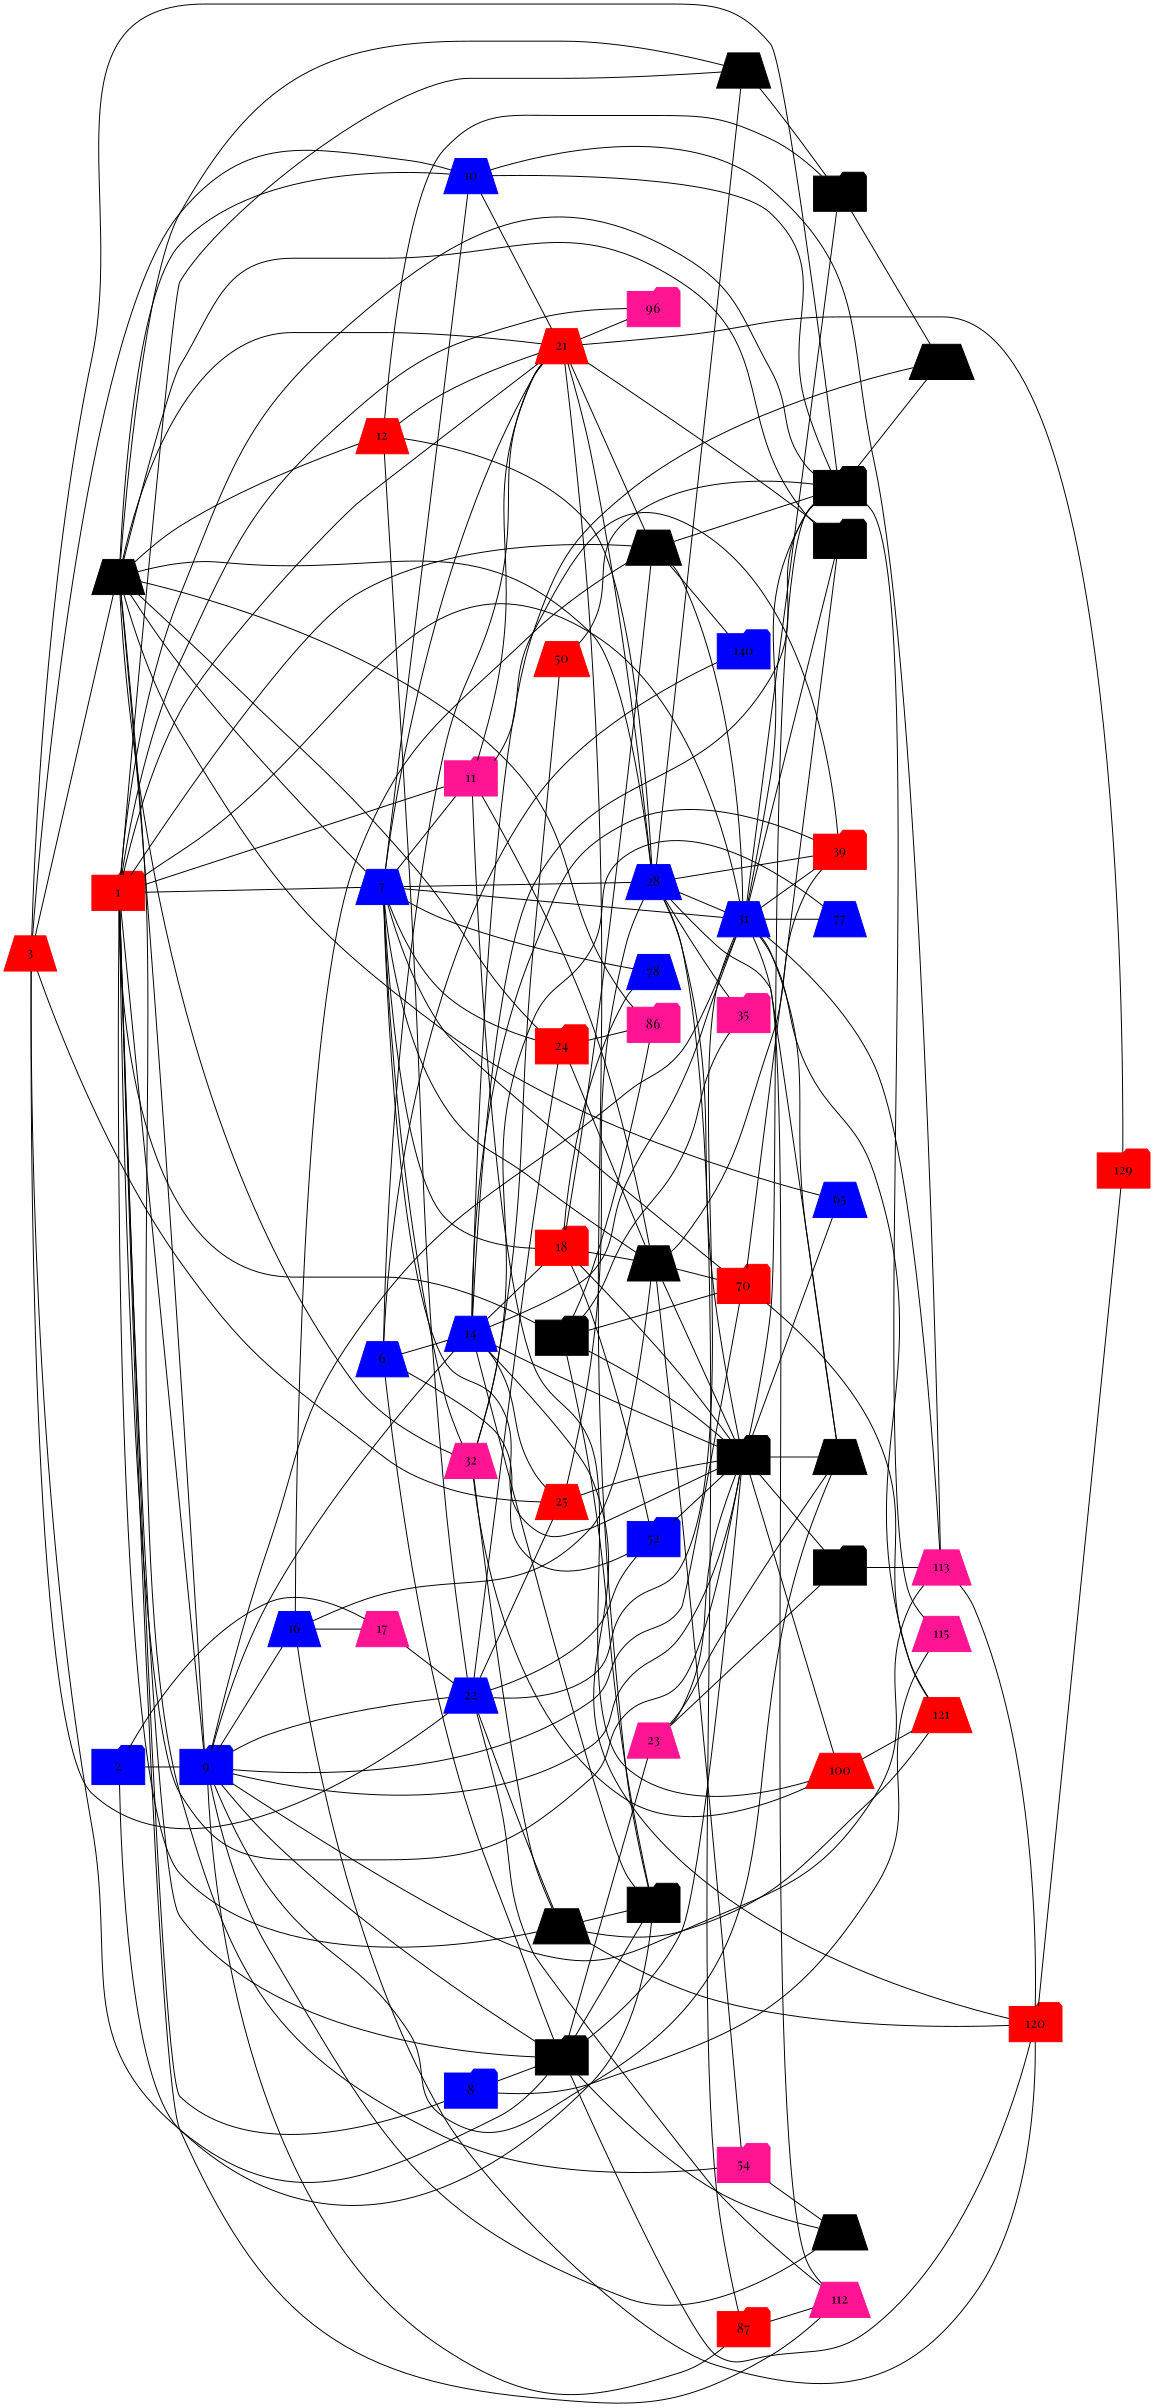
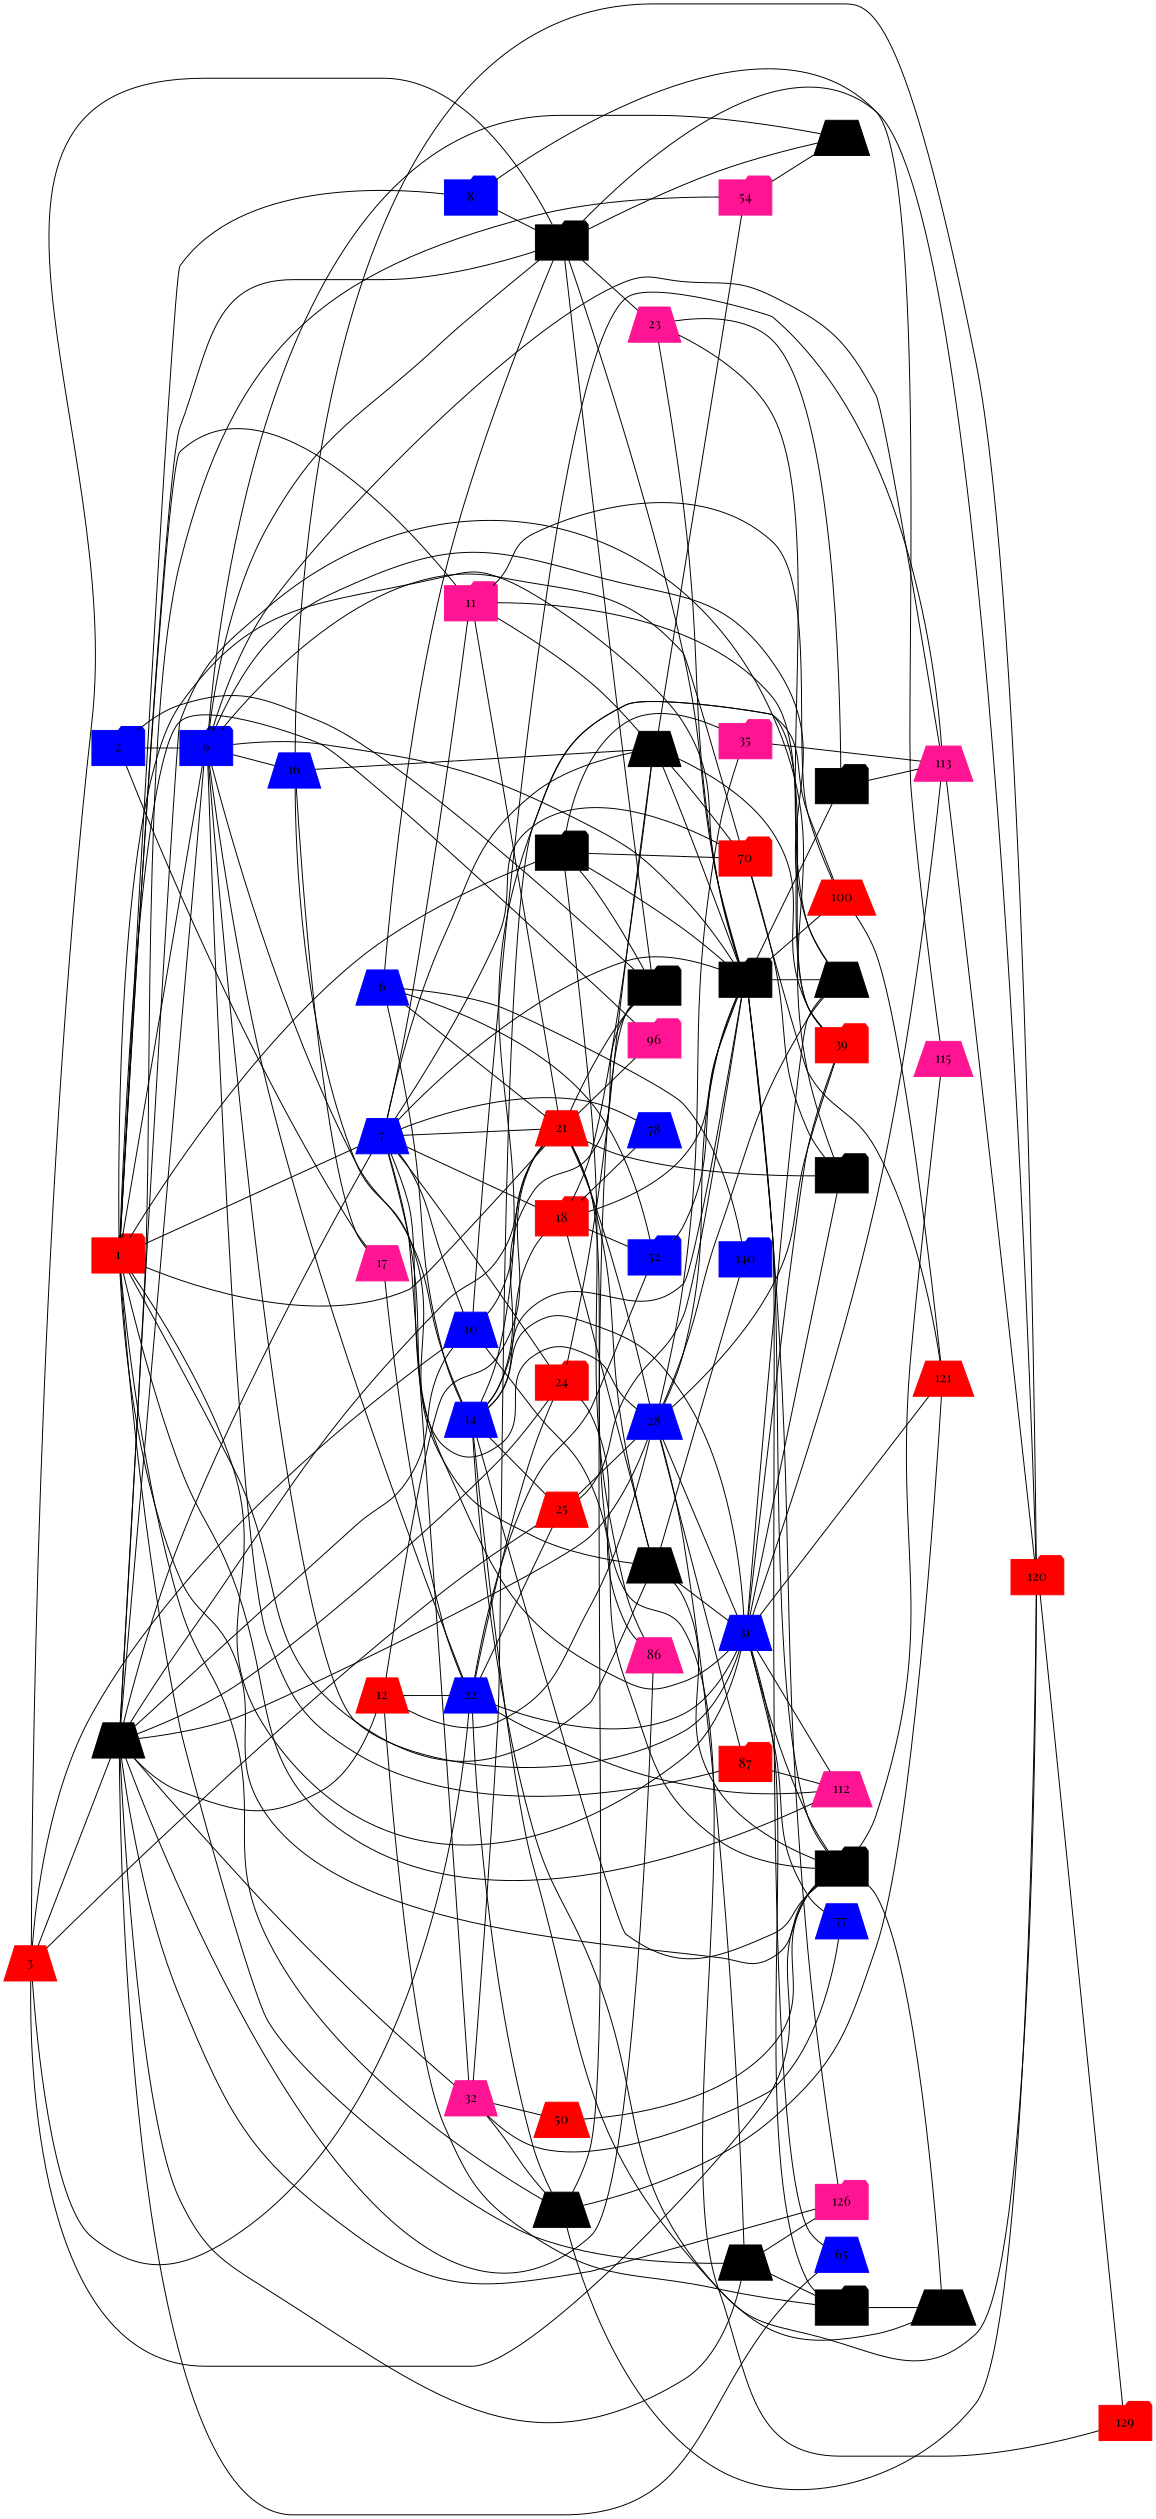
  graph {
    fontname="Playfair Display"
    rankdir=LR
    node [color=black fontname="Playfair Display" shape=trapezium style=filled]
    edge [fontname="Playfair Display"]
    1 [color=red shape=folder super="+58+106+15"]
    4 [shape=folder super="+127"]
    7 [color=blue super="+49+128"]
    8 [color=blue shape=folder]
    9 [color=blue shape=folder super="+61"]
    11 [color=deeppink shape=folder super="+59+68"]
    19 [shape=folder super="+37+55"]
    21 [color=red super="+27+34"]
    29 [super="+94"]
    31 [color=blue super="+51+147+73+76"]
    40 [super="+66+48"]
    60 [shape=folder super="+134+74"]
    62 [shape=folder super="+75+123+139"]
    63 [super="+122+136"]
    96 [color=deeppink shape=folder]
    112 [color=deeppink]
    92 [shape=folder super="+130"]
    35 [color=deeppink shape=folder super="+38+107"]
    70 [color=red shape=folder super="+80"]
-   86 [color=deeppink shape=folder]
+   86 [color=deeppink]
    10 [color=blue super="+79+42"]
    24 [color=red shape=folder super="+43"]
    28 [color=blue super="+108+36+91+44"]
    32 [color=deeppink super="+72+110"]
    18 [color=red shape=folder super="+104+20"]
    33 [super="+90+41"]
    78 [color=blue]
    115 [color=deeppink]
    22 [color=blue super="+131+116+46"]
    14 [color=blue super="+57+95"]
    16 [color=blue super="+26"]
    82
    85 [super="+143"]
    87 [color=red shape=folder]
    113 [color=deeppink super="+133+132"]
    39 [color=red shape=folder super="+93"]
    100 [color=red]
    120 [color=red shape=folder super="+125"]
    23 [color=deeppink super="+105"]
    141 [shape=folder]
    129 [color=red shape=folder]
    140 [color=blue shape=folder]
    102 [shape=folder super="+109"]
    77 [color=blue]
    121 [color=red]
    65 [color=blue]
+   126 [color=deeppink shape=folder]
    99 [shape=folder]
    103
    2 [color=blue shape=folder]
    17 [color=deeppink]
    3 [color=red super="+45"]
    5 [super="+13+53+30"]
    25 [color=red super="+47"]
    12 [color=red super="+142"]
    54 [color=deeppink shape=folder]
    52 [color=blue shape=folder]
    50 [color=red]
    6 [color=blue super="+69"]
    1 -- 4
    1 -- 7
    1 -- 8
    1 -- 9
    1 -- 11
    1 -- 19
    1 -- 21
    1 -- 29 [weight=2]
    1 -- 31
    1 -- 40
    1 -- 60
    1 -- 62
    1 -- 63
    1 -- 96
    1 -- 112
    4 -- 60
    4 -- 92
    4 -- 35
    4 -- 70
    4 -- 86
    7 -- 11
    7 -- 21 [weight=3]
    7 -- 31
    7 -- 60
    7 -- 70
    7 -- 10 [weight=2]
    7 -- 24
    7 -- 28 [weight=2]
    7 -- 32
    7 -- 18
    7 -- 33
    7 -- 78
    8 -- 19
    8 -- 115
    9 -- 19
    9 -- 31
    9 -- 60
    9 -- 70
    9 -- 22
    9 -- 14
    9 -- 16
    9 -- 82 [weight=2]
    9 -- 85
    9 -- 87
    9 -- 113
    11 -- 21
    11 -- 33
    11 -- 39
    11 -- 100
    19 -- 60
    19 -- 92
    19 -- 82
    19 -- 120
    19 -- 23
    21 -- 29
    21 -- 96
    21 -- 92
    21 -- 28 [weight=2]
    21 -- 141 [weight=2]
    21 -- 129
    29 -- 31
    29 -- 62
    29 -- 140
    31 -- 62 [weight=2]
    31 -- 112
    31 -- 85
    31 -- 113
    31 -- 39 [weight=2]
    31 -- 141
    31 -- 102
    31 -- 77 [weight=2]
    31 -- 121
    40 -- 92
    40 -- 120
    40 -- 121
    60 -- 62
    60 -- 85
    60 -- 100
    60 -- 65
+   60 -- 126
    60 -- 99
    62 -- 115
    62 -- 103
    63 -- 102
+   63 -- 126
+   35 -- 113
    70 -- 141
    70 -- 121
    10 -- 21
    10 -- 62
    10 -- 113
    24 -- 86
    24 -- 33
    28 -- 31
    28 -- 60 [weight=2]
    28 -- 63 [weight=2]
    28 -- 35
    28 -- 85
    28 -- 87
    28 -- 39
    32 -- 40
    32 -- 100
    32 -- 77
    32 -- 50
    18 -- 29
    18 -- 60
    18 -- 33 [weight=3]
    18 -- 78
    18 -- 52
    33 -- 60
    33 -- 70
    33 -- 39
    33 -- 54
    22 -- 31
    22 -- 40 [weight=2]
    22 -- 112
    22 -- 24
    22 -- 25
    22 -- 52
    14 -- 31 [weight=2]
    14 -- 60
    14 -- 62
    14 -- 92
    14 -- 18
    14 -- 39
    14 -- 120
    14 -- 103
    14 -- 25 [weight=2]
    16 -- 29
    16 -- 33
    16 -- 120
    16 -- 17
    87 -- 112
    113 -- 120
    100 -- 121
    120 -- 129
    23 -- 60
    23 -- 85
    23 -- 99
    102 -- 103
    99 -- 113
    2 -- 9
    2 -- 92
    2 -- 17
    17 -- 22
    3 -- 19
    3 -- 62
    3 -- 10
    3 -- 22
    3 -- 5
    3 -- 25
    5 -- 7
    5 -- 9
    5 -- 21 [weight=2]
    5 -- 63
    5 -- 86 [weight=2]
    5 -- 10 [weight=2]
    5 -- 24
    5 -- 28
    5 -- 32
    5 -- 141
    5 -- 65
+   5 -- 126
    5 -- 12
    5 -- 54
    25 -- 60
    25 -- 28
    12 -- 21
    12 -- 28 [weight=2]
    12 -- 22
    12 -- 102
    54 -- 82
    52 -- 60
    50 -- 62
    6 -- 19
    6 -- 21
    6 -- 14
    6 -- 140
    6 -- 52
  }
